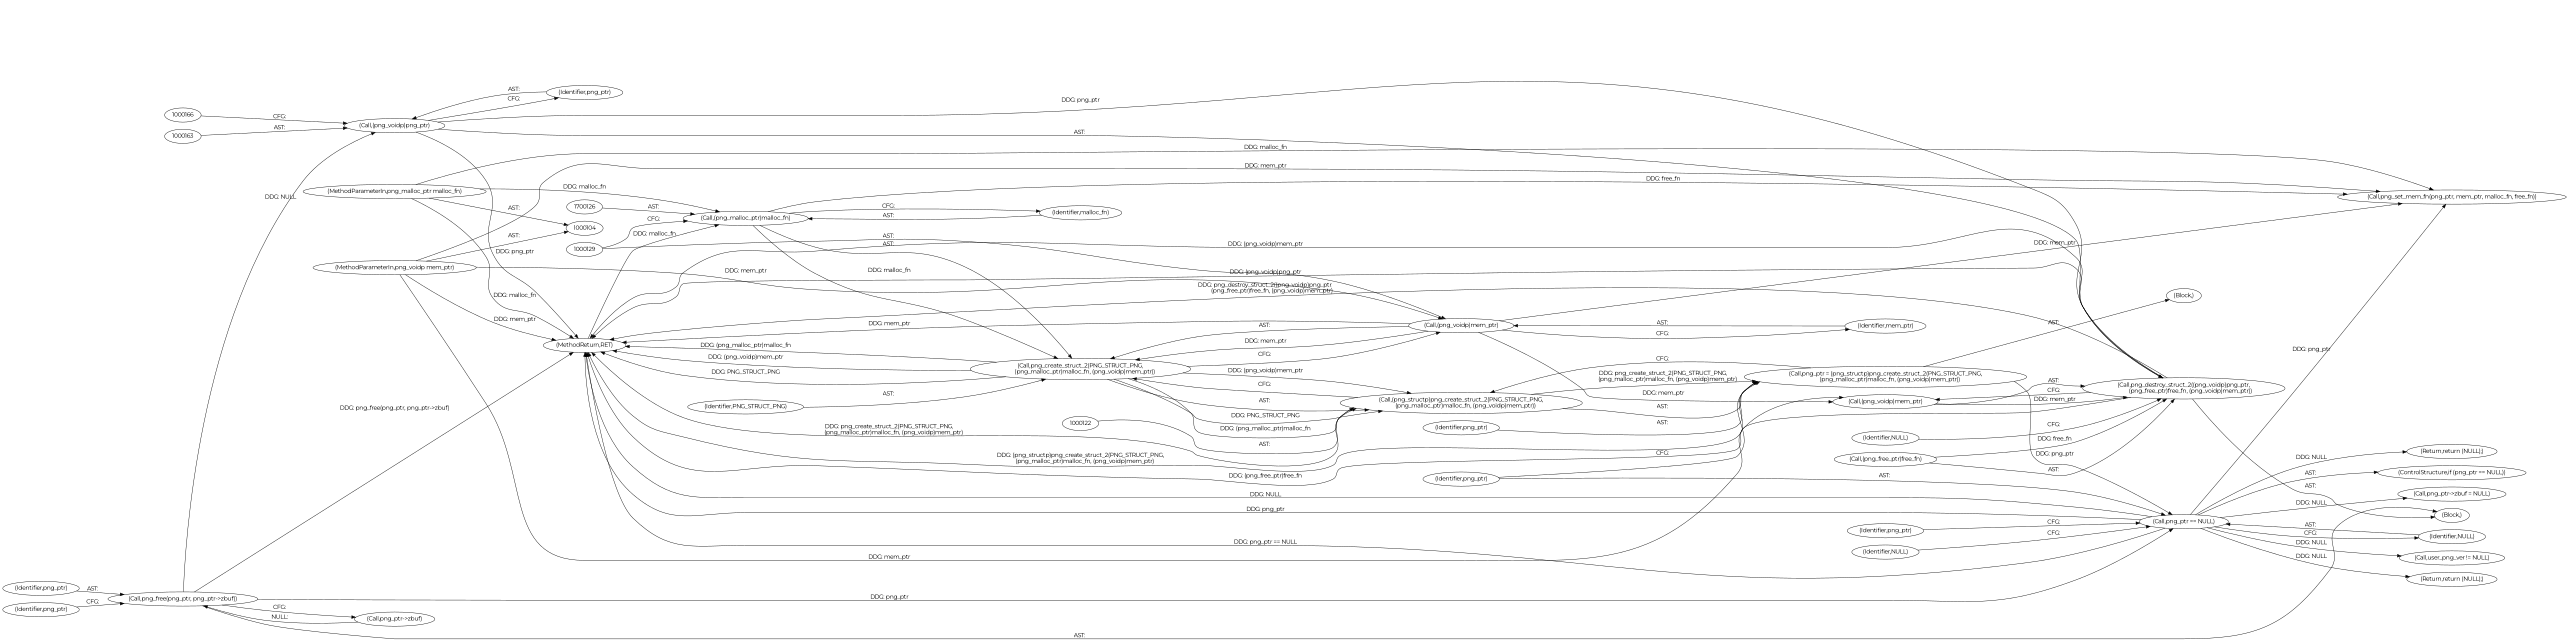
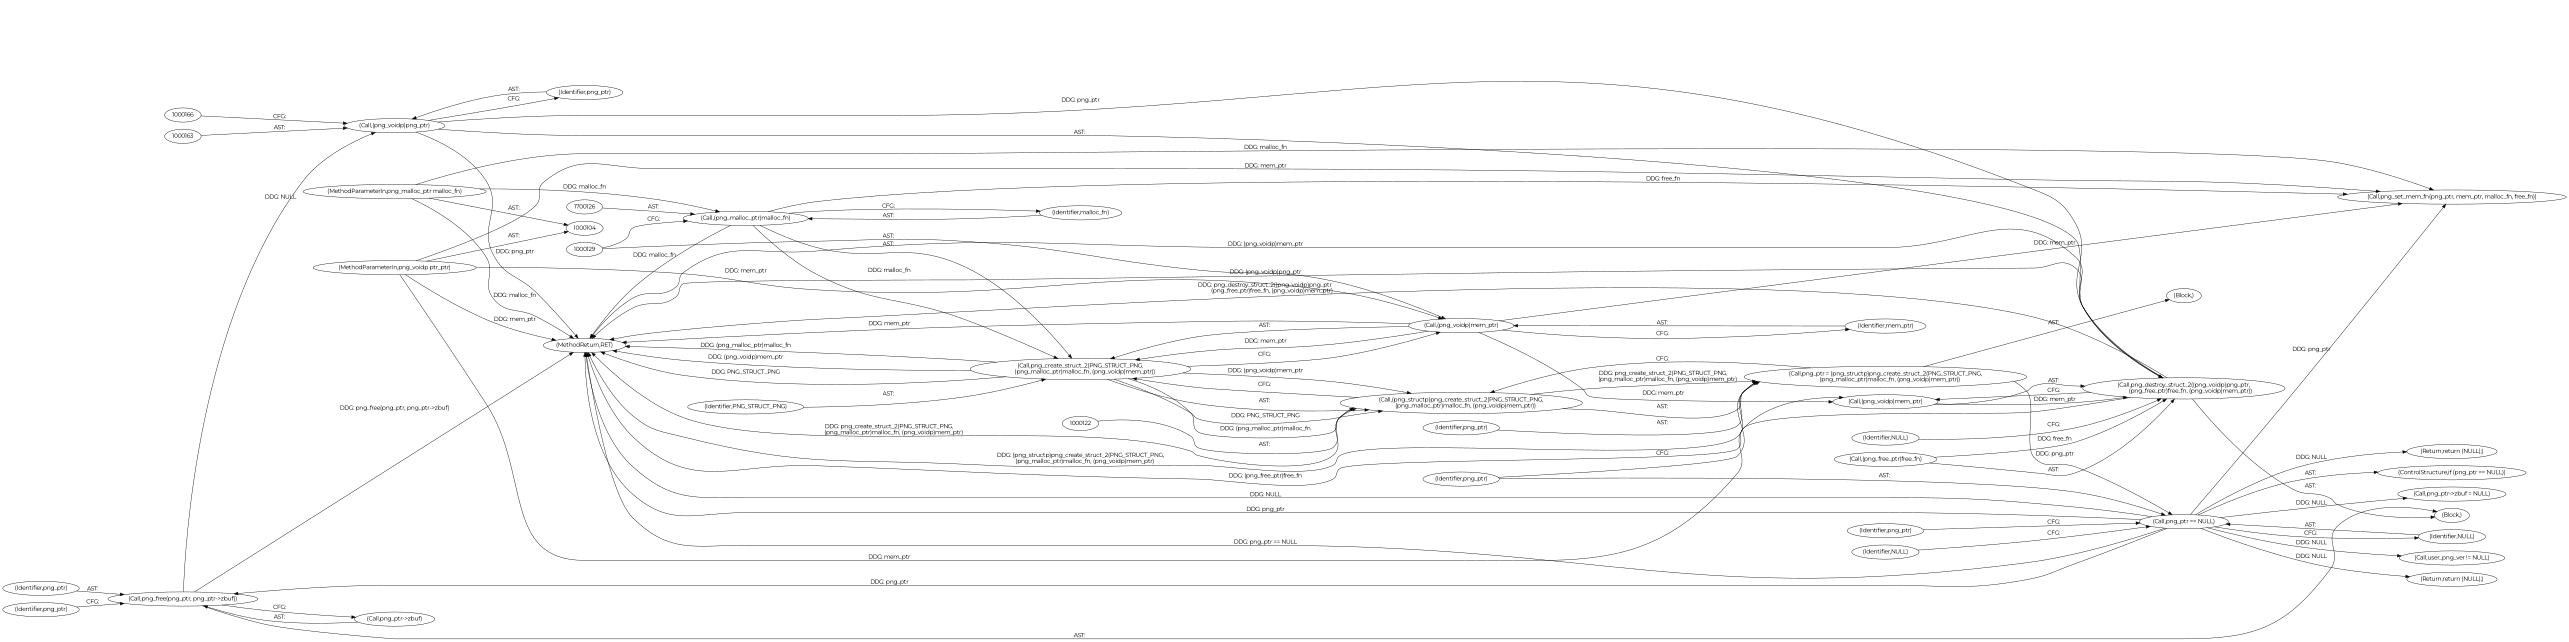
  digraph {
    fontname=Montserrat
    rankdir=LR
    node [fontname=Montserrat]
    edge [fontname=Montserrat]
    n1 [label="(Call,png_free(png_ptr, png_ptr->zbuf))"]
    n2 [label="(Call,(png_voidp)png_ptr)"]
    n3 [label="(Block,)"]
    n4 [label="(Call,png_ptr->zbuf)"]
    n5 [label="(MethodReturn,RET)"]
    n6 [label="(Call,png_destroy_struct_2((png_voidp)png_ptr,\n         (png_free_ptr)free_fn, (png_voidp)mem_ptr))"]
    n7 [label="(Identifier,png_ptr)"]
    n8 [label="(Call,png_ptr == NULL)"]
    n9 [label="(Call,png_ptr->zbuf = NULL)"]
    n10 [label="(Identifier,NULL)"]
    n11 [label="(Call,user_png_ver != NULL)"]
    n12 [label="(Return,return (NULL);)"]
    n13 [label="(Return,return (NULL);)"]
    n14 [label="(Call,png_set_mem_fn(png_ptr, mem_ptr, malloc_fn, free_fn))"]
    n15 [label="(ControlStructure,if (png_ptr == NULL))"]
    n16 [label="(Call,png_ptr = (png_structp)png_create_struct_2(PNG_STRUCT_PNG,\n      (png_malloc_ptr)malloc_fn, (png_voidp)mem_ptr))"]
    n17 [label="(Call,(png_structp)png_create_struct_2(PNG_STRUCT_PNG,\n      (png_malloc_ptr)malloc_fn, (png_voidp)mem_ptr))"]
    n18 [label="(Block,)"]
    n19 [label="(Call,png_create_struct_2(PNG_STRUCT_PNG,\n      (png_malloc_ptr)malloc_fn, (png_voidp)mem_ptr))"]
    n20 [label="(Call,(png_voidp)mem_ptr)"]
    n21 [label="(Call,(png_voidp)mem_ptr)"]
    n22 [label="(Identifier,mem_ptr)"]
    n23 [label="(Call,(png_malloc_ptr)malloc_fn)"]
    n24 [label="(Identifier,malloc_fn)"]
    n25 [label="(MethodParameterIn,png_malloc_ptr malloc_fn)"]
    1000104
-   n27 [label="(MethodParameterIn,png_voidp mem_ptr)"]
+   n27 [label="(MethodParameterIn,png_voidp ptr_ptr)"]
    n28 [label="(Identifier,png_ptr)"]
    n29 [label="(Identifier,PNG_STRUCT_PNG)"]
    n30 [label="(Identifier,png_ptr)"]
    n31 [label="(Identifier,png_ptr)"]
    n32 [label="(Identifier,png_ptr)"]
    n33 [label="(Identifier,png_ptr)"]
    n34 [label="(Identifier,NULL)"]
    n35 [label="(Call,(png_free_ptr)free_fn)"]
    n36 [label="(Identifier,NULL)"]
    1000122
    n38 [label=1700126]
    1000129
    1000163
    1000166
    n1 -> n2 [label="DDG: NULL"]
    n1 -> n3 [label="AST: "]
    n1 -> n4 [label="CFG: "]
    n1 -> n5 [label="DDG: png_free(png_ptr, png_ptr->zbuf)"]
    n2 -> n5 [label="DDG: png_ptr"]
    n2 -> n6 [label="AST: "]
    n2 -> n6 [label="DDG: png_ptr"]
    n2 -> n7 [label="CFG: "]
-   n4 -> n1 [label="NULL: "]
+   n4 -> n1 [label="AST: "]
    n6 -> n3 [label="AST: "]
    n6 -> n5 [label="DDG: (png_voidp)mem_ptr"]
    n6 -> n5 [label="DDG: (png_voidp)png_ptr"]
    n6 -> n5 [label="DDG: png_destroy_struct_2((png_voidp)png_ptr,\n         (png_free_ptr)free_fn, (png_voidp)mem_ptr)"]
    n6 -> n5 [label="DDG: (png_free_ptr)free_fn"]
    n6 -> n21 [label="CFG: "]
    n7 -> n2 [label="AST: "]
-   n1 -> n8 [label="DDG: png_ptr"]
+   n8 -> n1 [label="DDG: png_ptr"]
    n8 -> n5 [label="DDG: png_ptr == NULL"]
    n8 -> n5 [label="DDG: NULL"]
    n8 -> n5 [label="DDG: png_ptr"]
    n8 -> n9 [label="DDG: NULL"]
    n8 -> n10 [label="CFG: "]
    n8 -> n11 [label="DDG: NULL"]
    n8 -> n12 [label="DDG: NULL"]
    n8 -> n13 [label="DDG: NULL"]
    n8 -> n14 [label="DDG: png_ptr"]
    n8 -> n15 [label="AST: "]
    n10 -> n8 [label="AST: "]
    n16 -> n5 [label="DDG: (png_structp)png_create_struct_2(PNG_STRUCT_PNG,\n      (png_malloc_ptr)malloc_fn, (png_voidp)mem_ptr)"]
    n16 -> n8 [label="DDG: png_ptr"]
    n16 -> n17 [label="CFG: "]
    n16 -> n18 [label="AST: "]
    n17 -> n5 [label="DDG: png_create_struct_2(PNG_STRUCT_PNG,\n      (png_malloc_ptr)malloc_fn, (png_voidp)mem_ptr)"]
    n17 -> n16 [label="AST: "]
    n17 -> n16 [label="DDG: png_create_struct_2(PNG_STRUCT_PNG,\n      (png_malloc_ptr)malloc_fn, (png_voidp)mem_ptr)"]
    n17 -> n19 [label="CFG: "]
    n19 -> n5 [label="DDG: (png_malloc_ptr)malloc_fn"]
    n19 -> n5 [label="DDG: (png_voidp)mem_ptr"]
    n19 -> n5 [label="DDG: PNG_STRUCT_PNG"]
    n19 -> n17 [label="AST: "]
    n19 -> n17 [label="DDG: PNG_STRUCT_PNG"]
    n19 -> n17 [label="DDG: (png_malloc_ptr)malloc_fn"]
    n19 -> n17 [label="DDG: (png_voidp)mem_ptr"]
    n19 -> n20 [label="CFG: "]
    n20 -> n5 [label="DDG: mem_ptr"]
    n20 -> n14 [label="DDG: mem_ptr"]
    n20 -> n19 [label="AST: "]
    n20 -> n19 [label="DDG: mem_ptr"]
    n20 -> n21 [label="DDG: mem_ptr"]
    n20 -> n22 [label="CFG: "]
    n21 -> n6 [label="AST: "]
    n21 -> n6 [label="DDG: mem_ptr"]
    n22 -> n20 [label="AST: "]
-   n5 -> n23 [label="DDG: malloc_fn"]
+   n23 -> n5 [label="DDG: malloc_fn"]
    n23 -> n14 [label="DDG: free_fn"]
    n23 -> n19 [label="AST: "]
    n23 -> n19 [label="DDG: malloc_fn"]
    n23 -> n24 [label="CFG: "]
    n24 -> n23 [label="AST: "]
    n25 -> n5 [label="DDG: malloc_fn"]
    n25 -> n14 [label="DDG: malloc_fn"]
    n25 -> n23 [label="DDG: malloc_fn"]
    n25 -> 1000104 [label="AST: "]
    n27 -> n5 [label="DDG: mem_ptr"]
    n27 -> n14 [label="DDG: mem_ptr"]
    n27 -> n20 [label="DDG: mem_ptr"]
    n27 -> n21 [label="DDG: mem_ptr"]
    n27 -> 1000104 [label="AST: "]
    n28 -> n8 [label="AST: "]
    n28 -> n16 [label="CFG: "]
    n29 -> n19 [label="AST: "]
    n30 -> n1 [label="AST: "]
    n31 -> n16 [label="AST: "]
    n32 -> n8 [label="CFG: "]
    n33 -> n1 [label="CFG: "]
    n34 -> n6 [label="CFG: "]
    n35 -> n6 [label="AST: "]
    n35 -> n6 [label="DDG: free_fn"]
    n36 -> n8 [label="CFG: "]
    1000122 -> n17 [label="AST: "]
    n38 -> n23 [label="AST: "]
    1000129 -> n20 [label="AST: "]
    1000129 -> n23 [label="CFG: "]
    1000163 -> n2 [label="AST: "]
    1000166 -> n2 [label="CFG: "]
  }
